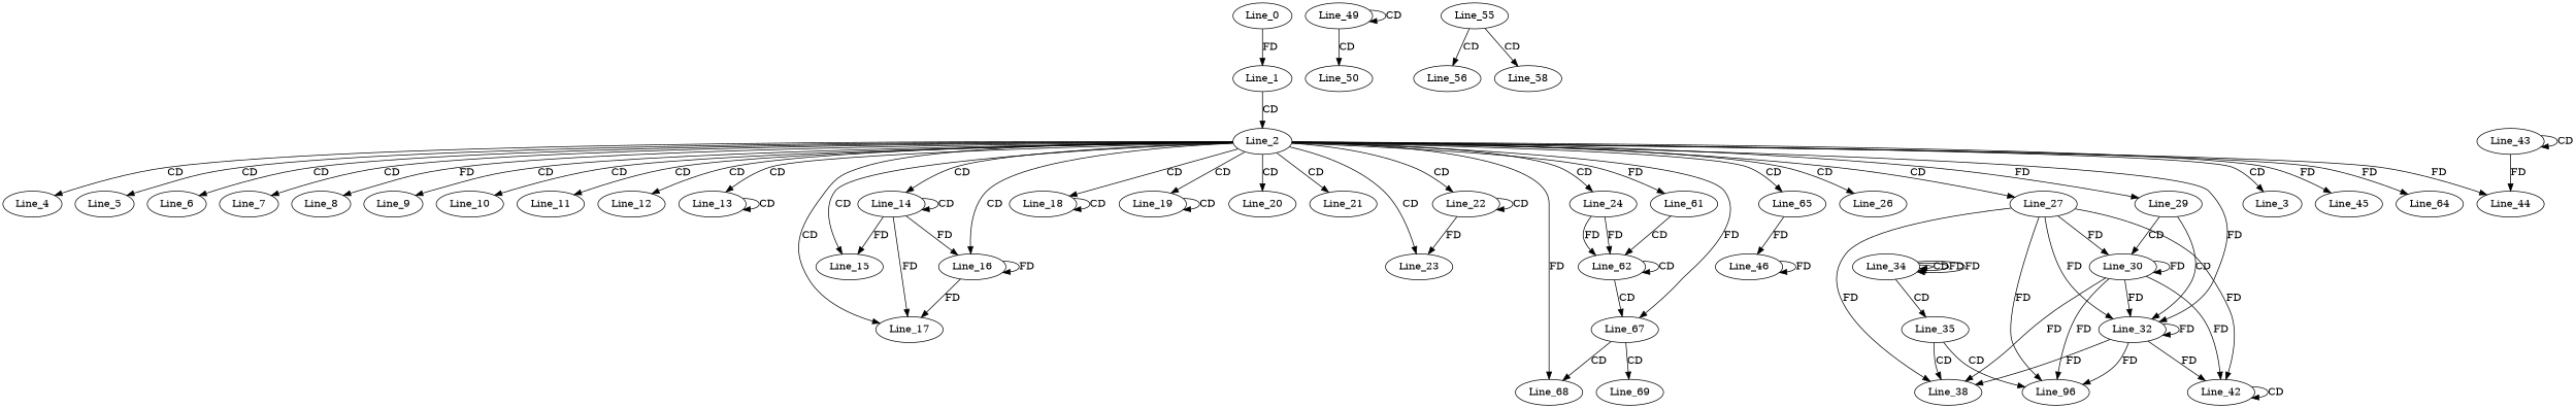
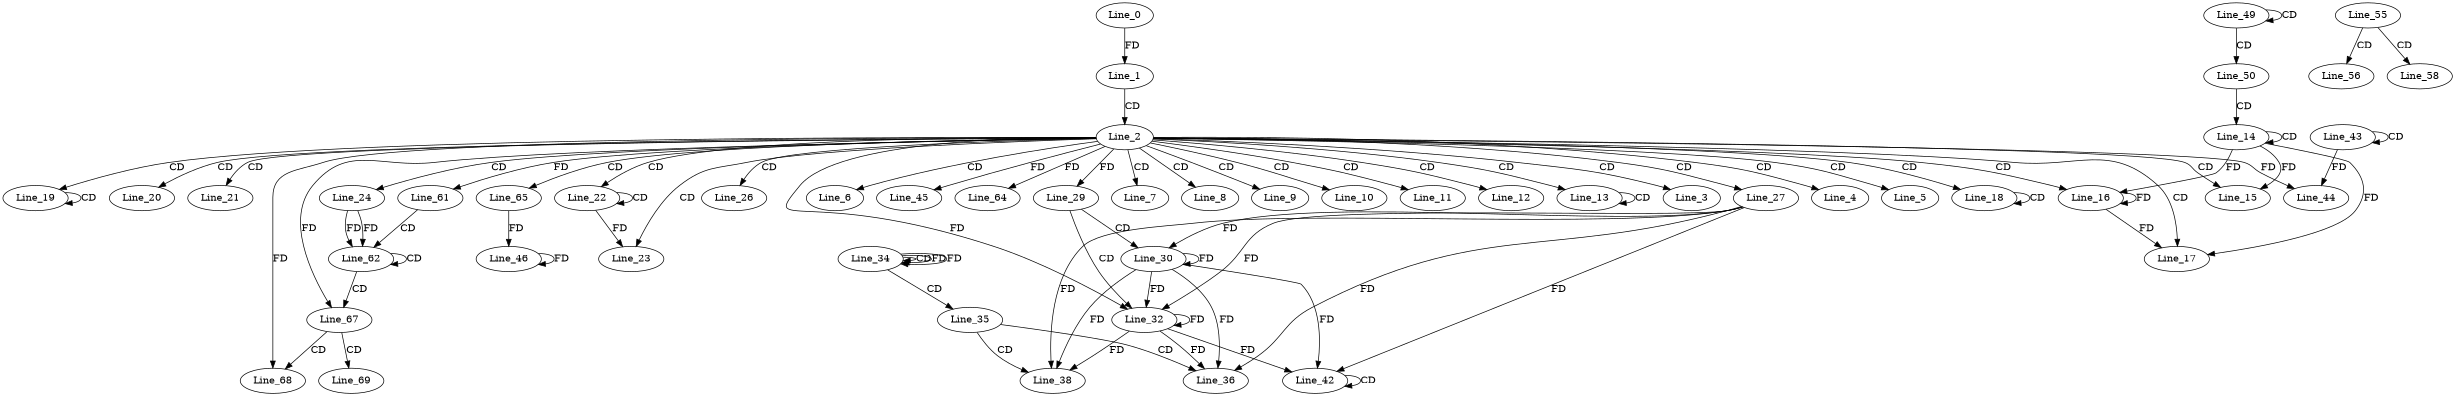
  digraph {
    Line_0
    Line_1
    Line_2
    Line_3
    Line_4
    Line_5
    Line_6
    Line_7
    Line_8
    Line_9
    Line_10
    Line_11
    Line_12
    Line_13
    Line_14
    Line_15
    Line_16
    Line_17
    Line_18
    Line_19
    Line_20
    Line_21
    Line_22
    Line_23
    Line_24
    n26 [label=Line_65]
    Line_26
    Line_27
    Line_29
    Line_32
    Line_44
    Line_45
    Line_61
    Line_64
    Line_68
    Line_67
    Line_62
    Line_46
    Line_30
-   Line_36 [label=Line_96]
+   Line_36
    Line_38
    Line_42
    Line_34
    Line_35
    Line_43
    Line_49
    Line_50
    Line_55
    Line_56
    Line_58
    Line_69
    Line_0 -> Line_1 [label=FD]
    Line_1 -> Line_2 [label=CD]
    Line_2 -> Line_3 [label=CD]
    Line_2 -> Line_4 [label=CD]
    Line_2 -> Line_5 [label=CD]
    Line_2 -> Line_6 [label=CD]
    Line_2 -> Line_7 [label=CD]
-   Line_2 -> Line_8 [label=FD]
+   Line_2 -> Line_8 [label=CD]
    Line_2 -> Line_9 [label=CD]
    Line_2 -> Line_10 [label=CD]
    Line_2 -> Line_11 [label=CD]
    Line_2 -> Line_12 [label=CD]
    Line_2 -> Line_13 [label=CD]
-   Line_2 -> Line_14 [label=CD]
+   Line_50 -> Line_14 [label=CD]
    Line_2 -> Line_15 [label=CD]
    Line_2 -> Line_16 [label=CD]
    Line_2 -> Line_17 [label=CD]
    Line_2 -> Line_18 [label=CD]
    Line_2 -> Line_19 [label=CD]
    Line_2 -> Line_20 [label=CD]
    Line_2 -> Line_21 [label=CD]
    Line_2 -> Line_22 [label=CD]
    Line_2 -> Line_23 [label=CD]
    Line_2 -> Line_24 [label=CD]
    Line_2 -> n26 [label=CD]
    Line_2 -> Line_26 [label=CD]
    Line_2 -> Line_27 [label=CD]
    Line_2 -> Line_29 [label=FD]
    Line_2 -> Line_32 [label=FD]
    Line_2 -> Line_44 [label=FD]
    Line_2 -> Line_45 [label=FD]
    Line_2 -> Line_61 [label=FD]
    Line_2 -> Line_64 [label=FD]
    Line_2 -> Line_68 [label=FD]
    Line_2 -> Line_67 [label=FD]
    Line_13 -> Line_13 [label=CD]
    Line_14 -> Line_14 [label=CD]
    Line_14 -> Line_15 [label=FD]
    Line_14 -> Line_16 [label=FD]
    Line_14 -> Line_17 [label=FD]
    Line_16 -> Line_16 [label=FD]
    Line_16 -> Line_17 [label=FD]
    Line_18 -> Line_18 [label=CD]
    Line_19 -> Line_19 [label=CD]
    Line_22 -> Line_22 [label=CD]
    Line_22 -> Line_23 [label=FD]
    Line_24 -> Line_62 [label=FD]
    Line_24 -> Line_62 [label=FD]
    n26 -> Line_46 [label=FD]
    Line_27 -> Line_32 [label=FD]
    Line_27 -> Line_30 [label=FD]
    Line_27 -> Line_36 [label=FD]
    Line_27 -> Line_38 [label=FD]
    Line_27 -> Line_42 [label=FD]
    Line_29 -> Line_32 [label=CD]
    Line_29 -> Line_30 [label=CD]
    Line_32 -> Line_32 [label=FD]
    Line_32 -> Line_36 [label=FD]
    Line_32 -> Line_38 [label=FD]
    Line_32 -> Line_42 [label=FD]
    Line_61 -> Line_62 [label=CD]
    Line_67 -> Line_68 [label=CD]
    Line_67 -> Line_69 [label=CD]
    Line_62 -> Line_67 [label=CD]
    Line_62 -> Line_62 [label=CD]
    Line_46 -> Line_46 [label=FD]
    Line_30 -> Line_32 [label=FD]
    Line_30 -> Line_30 [label=FD]
    Line_30 -> Line_36 [label=FD]
    Line_30 -> Line_38 [label=FD]
    Line_30 -> Line_42 [label=FD]
    Line_42 -> Line_42 [label=CD]
    Line_34 -> Line_34 [label=CD]
    Line_34 -> Line_34 [label=FD]
    Line_34 -> Line_34 [label=FD]
    Line_34 -> Line_35 [label=CD]
    Line_35 -> Line_36 [label=CD]
    Line_35 -> Line_38 [label=CD]
    Line_43 -> Line_44 [label=FD]
    Line_43 -> Line_43 [label=CD]
    Line_49 -> Line_49 [label=CD]
    Line_49 -> Line_50 [label=CD]
    Line_55 -> Line_56 [label=CD]
    Line_55 -> Line_58 [label=CD]
  }
